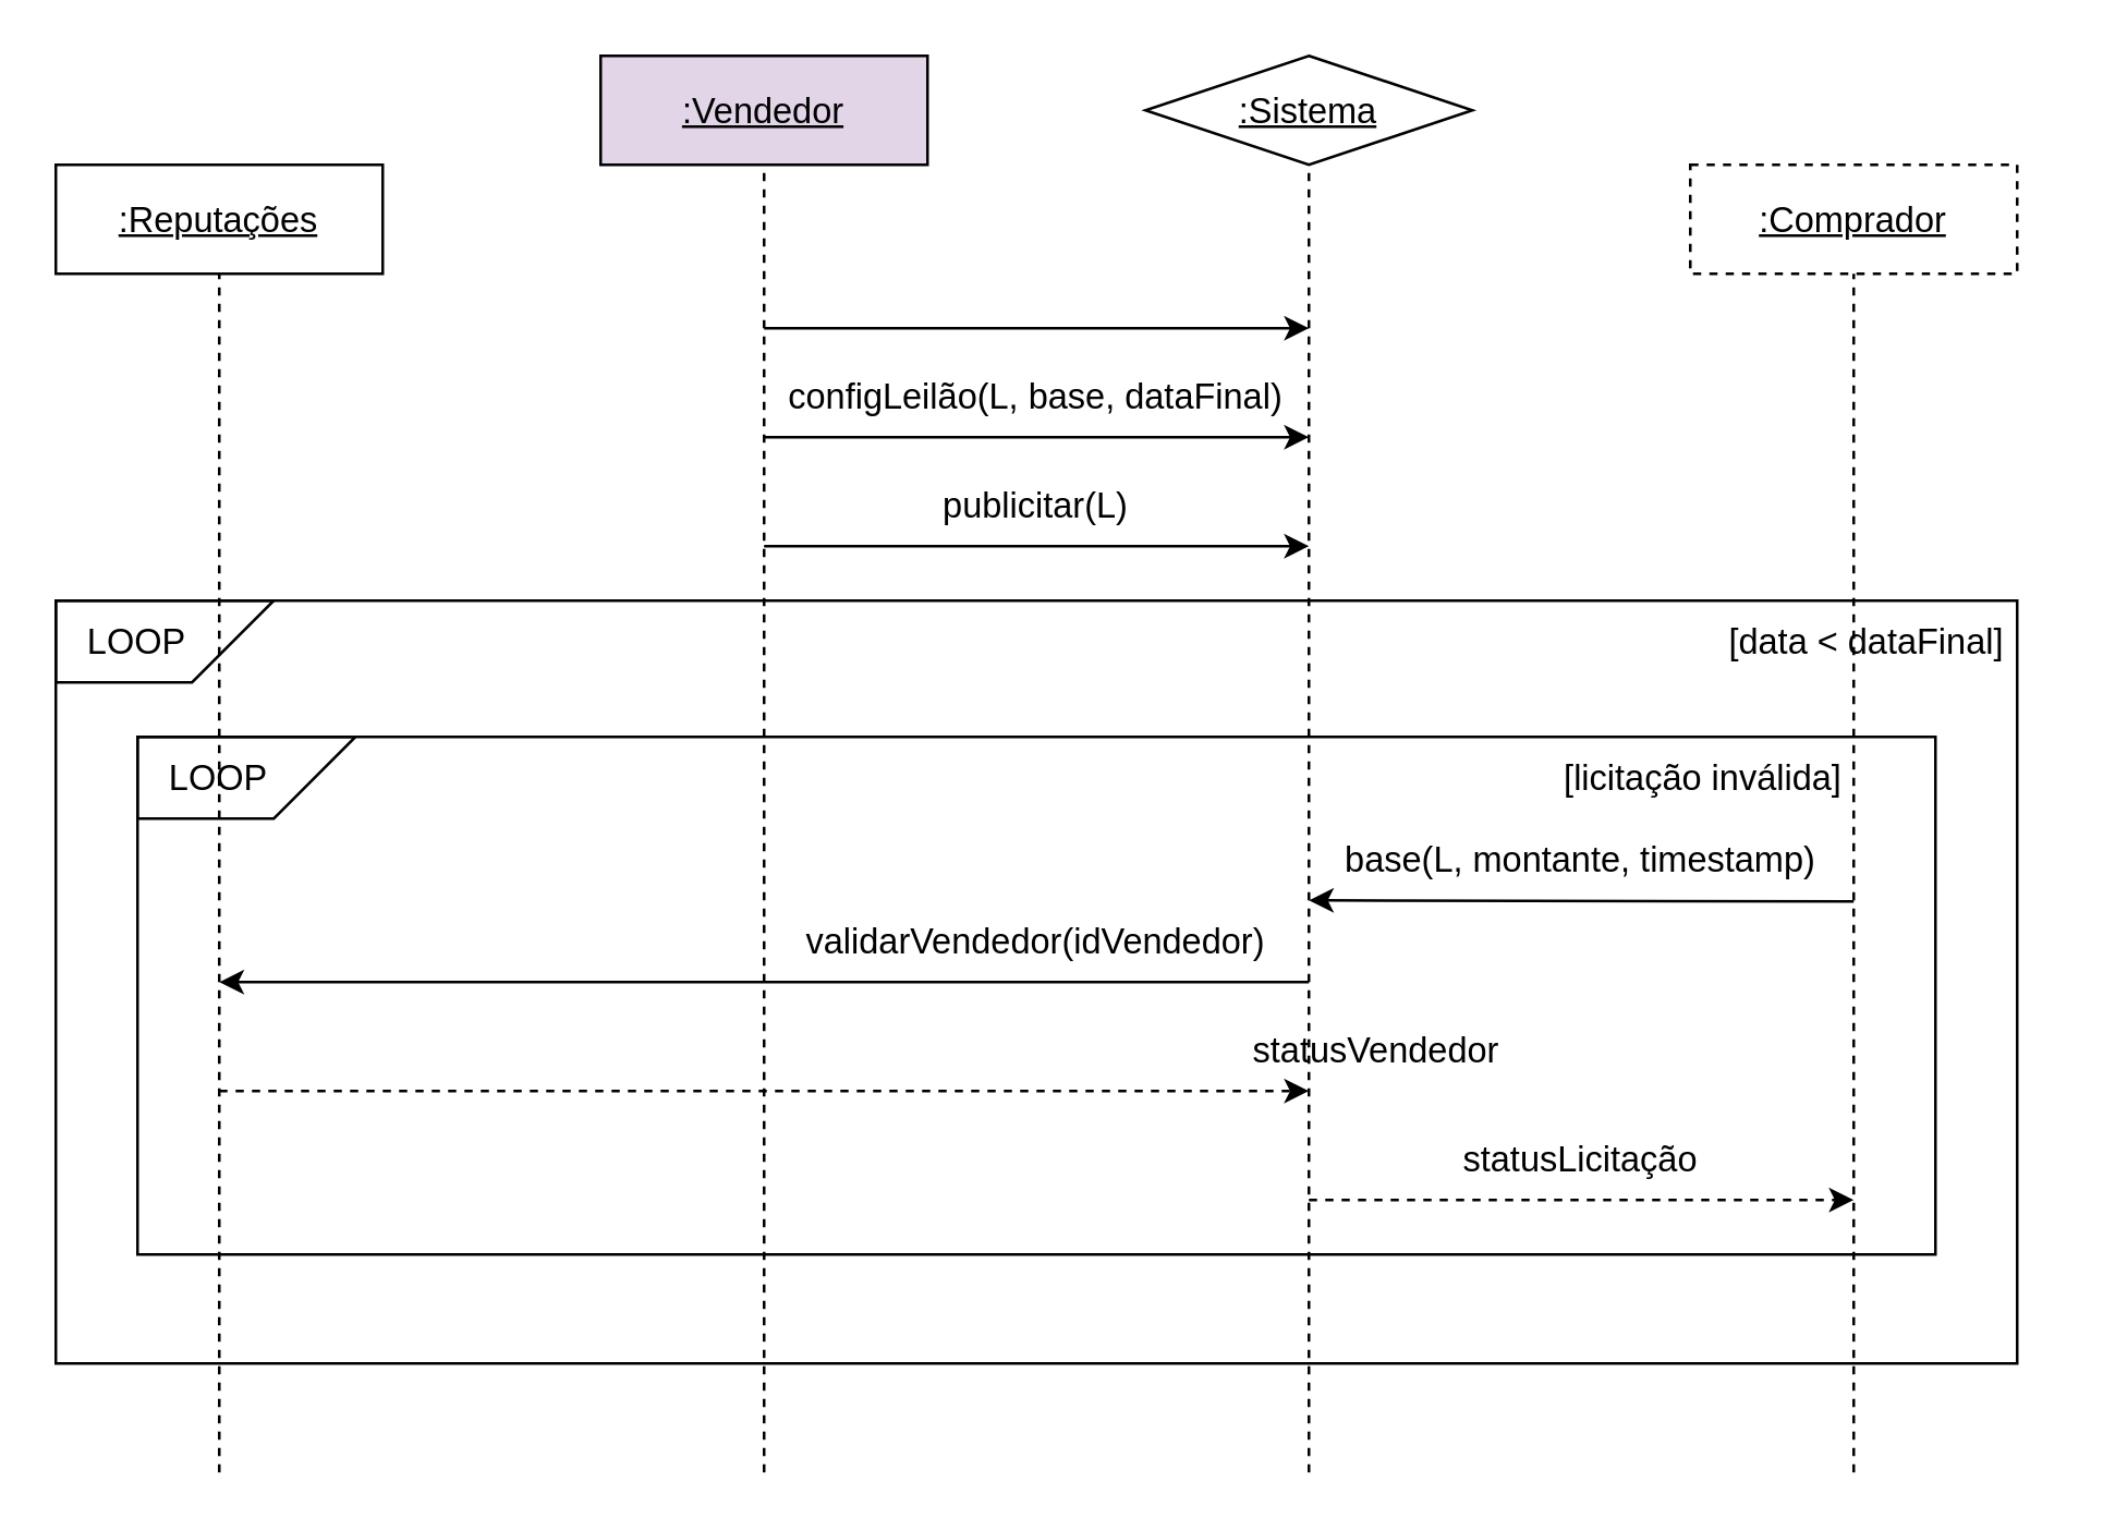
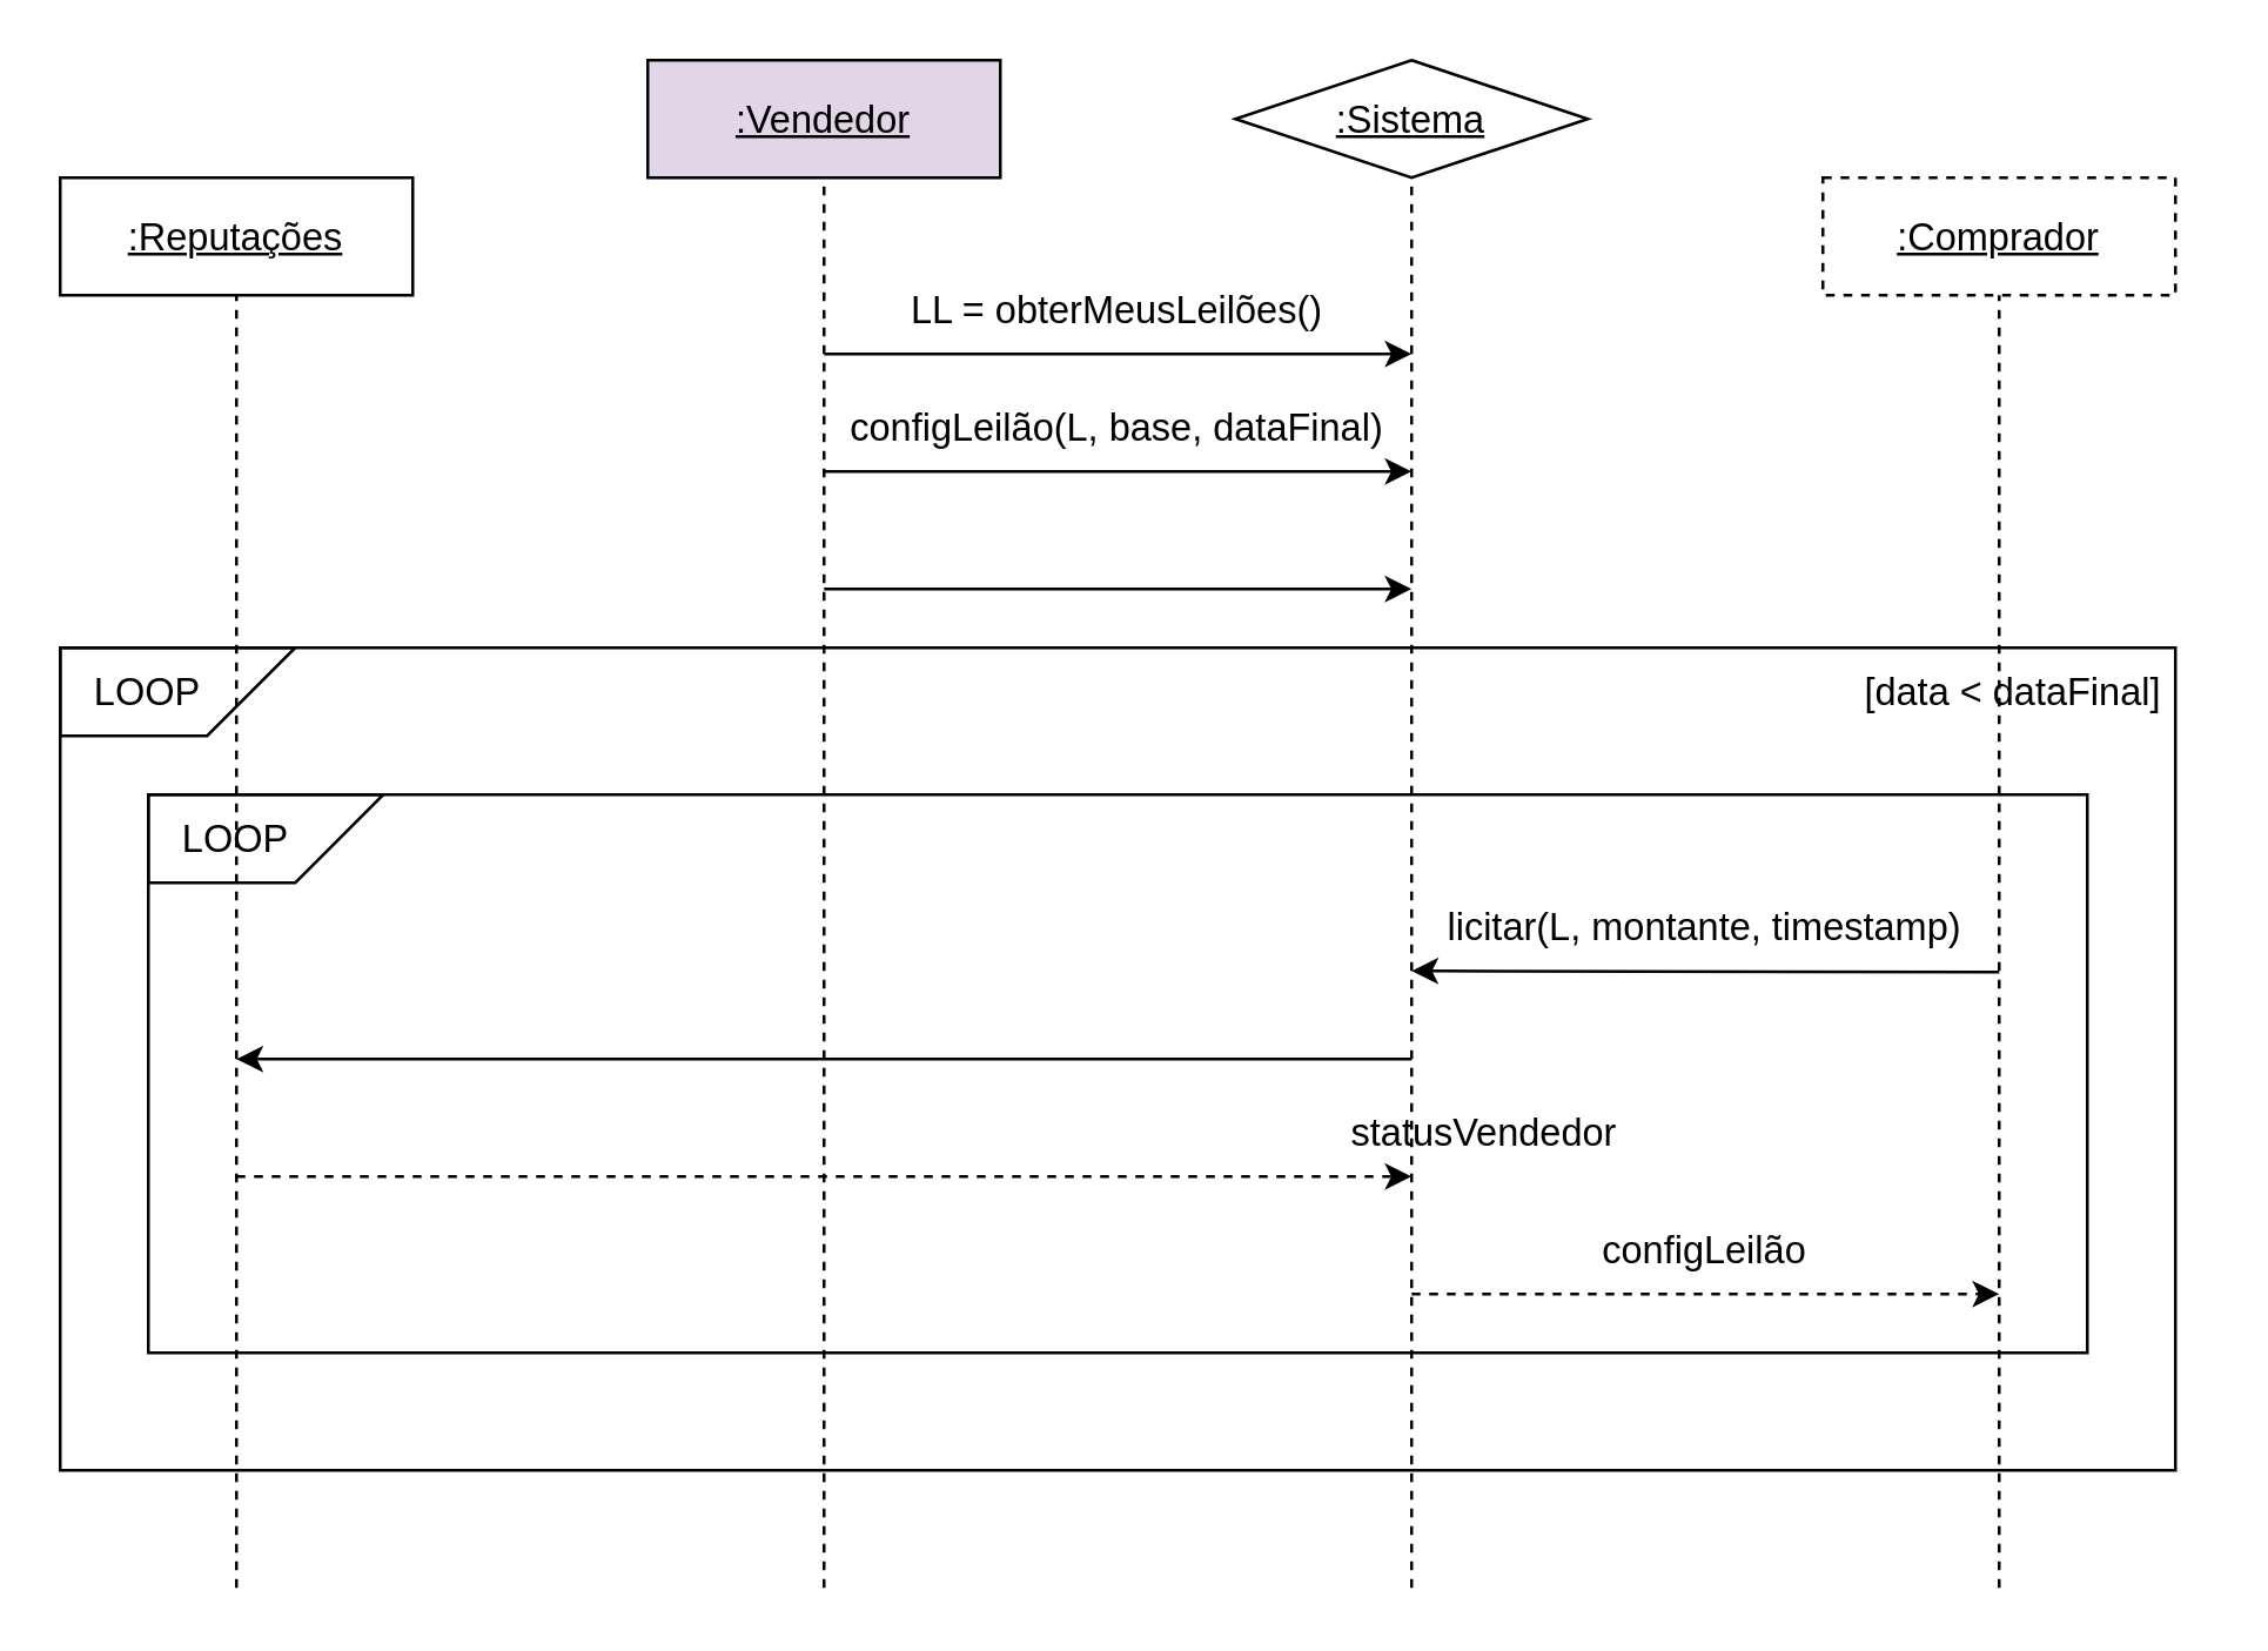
  <mxCell id="0" />
  <mxCell id="1" parent="0" />
  <mxCell id="2" value="&lt;u&gt;&lt;font style=&quot;font-size: 13px;&quot;&gt;:Reputações&lt;/font&gt;&lt;/u&gt;" style="rounded=0;whiteSpace=wrap;html=1;" vertex="1" parent="1"><mxGeometry x="20" y="60" width="120" height="40" as="geometry" /></mxCell>
  <mxCell id="3" value="&lt;u&gt;&lt;font style=&quot;font-size: 13px;&quot;&gt;:Comprador&lt;/font&gt;&lt;/u&gt;" style="rounded=0;whiteSpace=wrap;html=1;dashed=1;" vertex="1" parent="1"><mxGeometry x="620" y="60" width="120" height="40" as="geometry" /></mxCell>
  <mxCell id="4" value="&lt;u&gt;&lt;font style=&quot;font-size: 13px;&quot;&gt;:Vendedor&lt;/font&gt;&lt;/u&gt;" style="rounded=0;whiteSpace=wrap;html=1;fillColor=#e1d5e7;" vertex="1" parent="1"><mxGeometry x="220" y="20" width="120" height="40" as="geometry" /></mxCell>
  <mxCell id="5" value="&lt;u&gt;&lt;font style=&quot;font-size: 13px;&quot;&gt;:Sistema&lt;/font&gt;&lt;/u&gt;" style="rhombus;whiteSpace=wrap;html=1;" vertex="1" parent="1"><mxGeometry x="420" y="20" width="120" height="40" as="geometry" /></mxCell>
  <mxCell id="6" value="" style="endArrow=none;dashed=1;html=1;rounded=0;entryX=0.5;entryY=1;entryDx=0;entryDy=0;" edge="1" parent="1" target="2"><mxGeometry width="50" height="50" relative="1" as="geometry"><mxPoint x="80" y="540" as="sourcePoint" /><mxPoint x="80" y="110" as="targetPoint" /></mxGeometry></mxCell>
  <mxCell id="7" value="" style="endArrow=none;dashed=1;html=1;rounded=0;entryX=0.5;entryY=1;entryDx=0;entryDy=0;" edge="1" parent="1" target="4"><mxGeometry width="50" height="50" relative="1" as="geometry"><mxPoint x="280" y="540" as="sourcePoint" /><mxPoint x="280" y="70" as="targetPoint" /></mxGeometry></mxCell>
  <mxCell id="8" value="" style="endArrow=none;dashed=1;html=1;rounded=0;entryX=0.5;entryY=1;entryDx=0;entryDy=0;" edge="1" parent="1" target="5"><mxGeometry width="50" height="50" relative="1" as="geometry"><mxPoint x="480" y="540" as="sourcePoint" /><mxPoint x="480.18" y="70" as="targetPoint" /></mxGeometry></mxCell>
  <mxCell id="9" value="" style="endArrow=none;dashed=1;html=1;rounded=0;entryX=0.5;entryY=1;entryDx=0;entryDy=0;" edge="1" parent="1" target="3"><mxGeometry width="50" height="50" relative="1" as="geometry"><mxPoint x="680" y="540" as="sourcePoint" /><mxPoint x="679.76" y="110" as="targetPoint" /></mxGeometry></mxCell>
  <mxCell id="10" value="" style="endArrow=classic;html=1;rounded=0;" edge="1" parent="1"><mxGeometry width="50" height="50" relative="1" as="geometry"><mxPoint x="280" y="120" as="sourcePoint" /><mxPoint x="480" y="120" as="targetPoint" /></mxGeometry></mxCell>
  <mxCell id="11" value="" style="endArrow=classic;html=1;rounded=0;" edge="1" parent="1"><mxGeometry width="50" height="50" relative="1" as="geometry"><mxPoint x="280" y="160" as="sourcePoint" /><mxPoint x="480" y="160" as="targetPoint" /></mxGeometry></mxCell>
  <mxCell id="12" value="" style="endArrow=classic;html=1;rounded=0;" edge="1" parent="1"><mxGeometry width="50" height="50" relative="1" as="geometry"><mxPoint x="280" y="200" as="sourcePoint" /><mxPoint x="480" y="200" as="targetPoint" /></mxGeometry></mxCell>
+ <mxCell id="13" value="&lt;font style=&quot;font-size: 13px;&quot;&gt;LL = obterMeusLeilões()&lt;/font&gt;" style="text;html=1;strokeColor=none;fillColor=none;align=center;verticalAlign=middle;whiteSpace=wrap;rounded=0;" vertex="1" parent="1"><mxGeometry x="300" y="90" width="160" height="30" as="geometry" /></mxCell>
  <mxCell id="14" value="&lt;font style=&quot;font-size: 13px;&quot;&gt;configLeilão(L, base, dataFinal)&lt;/font&gt;" style="text;html=1;strokeColor=none;fillColor=none;align=center;verticalAlign=middle;whiteSpace=wrap;rounded=0;" vertex="1" parent="1"><mxGeometry x="280" y="130" width="200" height="30" as="geometry" /></mxCell>
- <mxCell id="15" value="&lt;font style=&quot;font-size: 13px;&quot;&gt;publicitar(L)&lt;/font&gt;" style="text;html=1;strokeColor=none;fillColor=none;align=center;verticalAlign=middle;whiteSpace=wrap;rounded=0;" vertex="1" parent="1"><mxGeometry x="300" y="170" width="160" height="30" as="geometry" /></mxCell>
  <mxCell id="16" value="" style="rounded=0;whiteSpace=wrap;html=1;fillColor=none;" vertex="1" parent="1"><mxGeometry x="20" y="220" width="720" height="280" as="geometry" /></mxCell>
  <mxCell id="17" value="&lt;font style=&quot;font-size: 13px;&quot;&gt;[data &amp;lt; dataFinal]&lt;/font&gt;" style="text;html=1;strokeColor=none;fillColor=none;align=center;verticalAlign=middle;whiteSpace=wrap;rounded=0;" vertex="1" parent="1"><mxGeometry x="620" y="220" width="130" height="30" as="geometry" /></mxCell>
  <mxCell id="18" value="" style="shape=card;whiteSpace=wrap;html=1;fontSize=13;fillColor=none;rotation=-180;" vertex="1" parent="1"><mxGeometry x="20" y="220" width="80" height="30" as="geometry" /></mxCell>
  <mxCell id="19" value="" style="shape=card;whiteSpace=wrap;html=1;fontSize=13;fillColor=none;rotation=-180;" vertex="1" parent="1"><mxGeometry x="50" y="270" width="80" height="30" as="geometry" /></mxCell>
  <mxCell id="20" value="" style="rounded=0;whiteSpace=wrap;html=1;fontSize=13;fillColor=none;" vertex="1" parent="1"><mxGeometry x="50" y="270" width="660" height="190" as="geometry" /></mxCell>
  <mxCell id="21" value="" style="endArrow=classic;html=1;rounded=0;" edge="1" parent="1"><mxGeometry width="50" height="50" relative="1" as="geometry"><mxPoint x="680" y="330.42" as="sourcePoint" /><mxPoint x="480" y="330" as="targetPoint" /></mxGeometry></mxCell>
  <mxCell id="22" value="" style="endArrow=classic;html=1;rounded=0;" edge="1" parent="1"><mxGeometry width="50" height="50" relative="1" as="geometry"><mxPoint x="480" y="360" as="sourcePoint" /><mxPoint x="80" y="360" as="targetPoint" /></mxGeometry></mxCell>
  <mxCell id="23" value="" style="endArrow=classic;html=1;rounded=0;dashed=1;" edge="1" parent="1"><mxGeometry width="50" height="50" relative="1" as="geometry"><mxPoint x="480" y="440" as="sourcePoint" /><mxPoint x="680" y="440" as="targetPoint" /></mxGeometry></mxCell>
  <mxCell id="24" value="" style="endArrow=classic;html=1;rounded=0;dashed=1;" edge="1" parent="1"><mxGeometry width="50" height="50" relative="1" as="geometry"><mxPoint x="80" y="400" as="sourcePoint" /><mxPoint x="480" y="400" as="targetPoint" /></mxGeometry></mxCell>
  <mxCell id="25" value="LOOP" style="text;html=1;strokeColor=none;fillColor=none;align=center;verticalAlign=middle;whiteSpace=wrap;rounded=0;fontSize=13;" vertex="1" parent="1"><mxGeometry x="20" y="220" width="60" height="30" as="geometry" /></mxCell>
  <mxCell id="26" value="LOOP" style="text;html=1;strokeColor=none;fillColor=none;align=center;verticalAlign=middle;whiteSpace=wrap;rounded=0;fontSize=13;" vertex="1" parent="1"><mxGeometry x="50" y="270" width="60" height="30" as="geometry" /></mxCell>
- <mxCell id="27" value="&lt;font style=&quot;font-size: 13px;&quot;&gt;statusLicitação&lt;/font&gt;" style="text;html=1;strokeColor=none;fillColor=none;align=center;verticalAlign=middle;whiteSpace=wrap;rounded=0;" vertex="1" parent="1"><mxGeometry x="500" y="410" width="160" height="30" as="geometry" /></mxCell>
+ <mxCell id="27" value="&lt;font style=&quot;font-size: 13px;&quot;&gt;configLeilão&lt;/font&gt;" style="text;html=1;strokeColor=none;fillColor=none;align=center;verticalAlign=middle;whiteSpace=wrap;rounded=0;" vertex="1" parent="1"><mxGeometry x="500" y="410" width="160" height="30" as="geometry" /></mxCell>
  <mxCell id="28" value="&lt;font style=&quot;font-size: 13px;&quot;&gt;statusVendedor&lt;/font&gt;" style="text;html=1;strokeColor=none;fillColor=none;align=center;verticalAlign=middle;whiteSpace=wrap;rounded=0;" vertex="1" parent="1"><mxGeometry x="425" y="370" width="160" height="30" as="geometry" /></mxCell>
- <mxCell id="29" value="&lt;font style=&quot;font-size: 13px;&quot;&gt;validarVendedor(idVendedor)&lt;/font&gt;" style="text;html=1;strokeColor=none;fillColor=none;align=center;verticalAlign=middle;whiteSpace=wrap;rounded=0;" vertex="1" parent="1"><mxGeometry x="300" y="330" width="160" height="30" as="geometry" /></mxCell>
- <mxCell id="30" value="&lt;font style=&quot;font-size: 13px;&quot;&gt;[licitação inválida]&lt;/font&gt;" style="text;html=1;strokeColor=none;fillColor=none;align=center;verticalAlign=middle;whiteSpace=wrap;rounded=0;" vertex="1" parent="1"><mxGeometry x="560" y="270" width="130" height="30" as="geometry" /></mxCell>
- <mxCell id="31" value="&lt;span style=&quot;font-size: 13px;&quot;&gt;base(L, montante, timestamp)&lt;/span&gt;" style="text;html=1;strokeColor=none;fillColor=none;align=center;verticalAlign=middle;whiteSpace=wrap;rounded=0;" vertex="1" parent="1"><mxGeometry x="485" y="300" width="190" height="30" as="geometry" /></mxCell>
+ <mxCell id="31" value="&lt;span style=&quot;font-size: 13px;&quot;&gt;licitar(L, montante, timestamp)&lt;/span&gt;" style="text;html=1;strokeColor=none;fillColor=none;align=center;verticalAlign=middle;whiteSpace=wrap;rounded=0;" vertex="1" parent="1"><mxGeometry x="485" y="300" width="190" height="30" as="geometry" /></mxCell>
